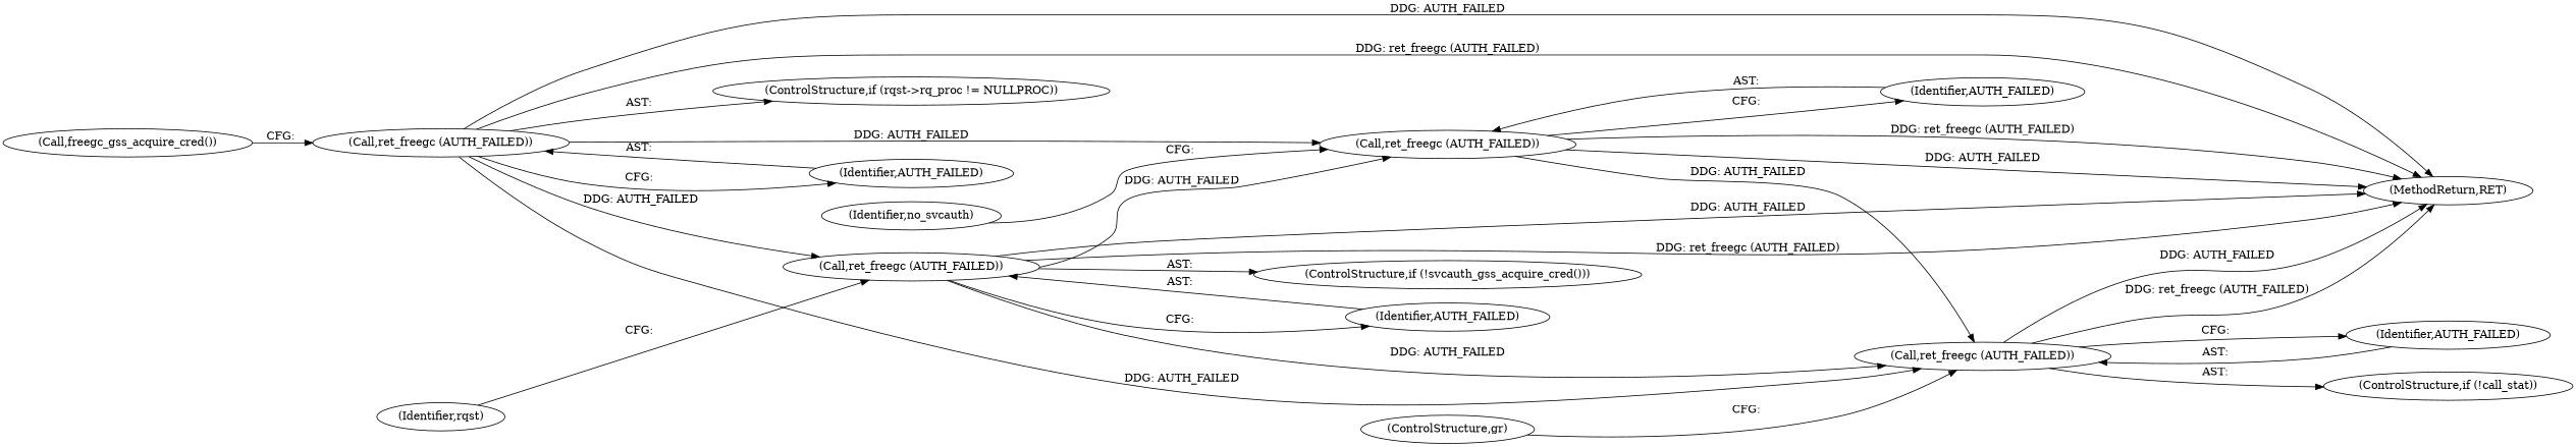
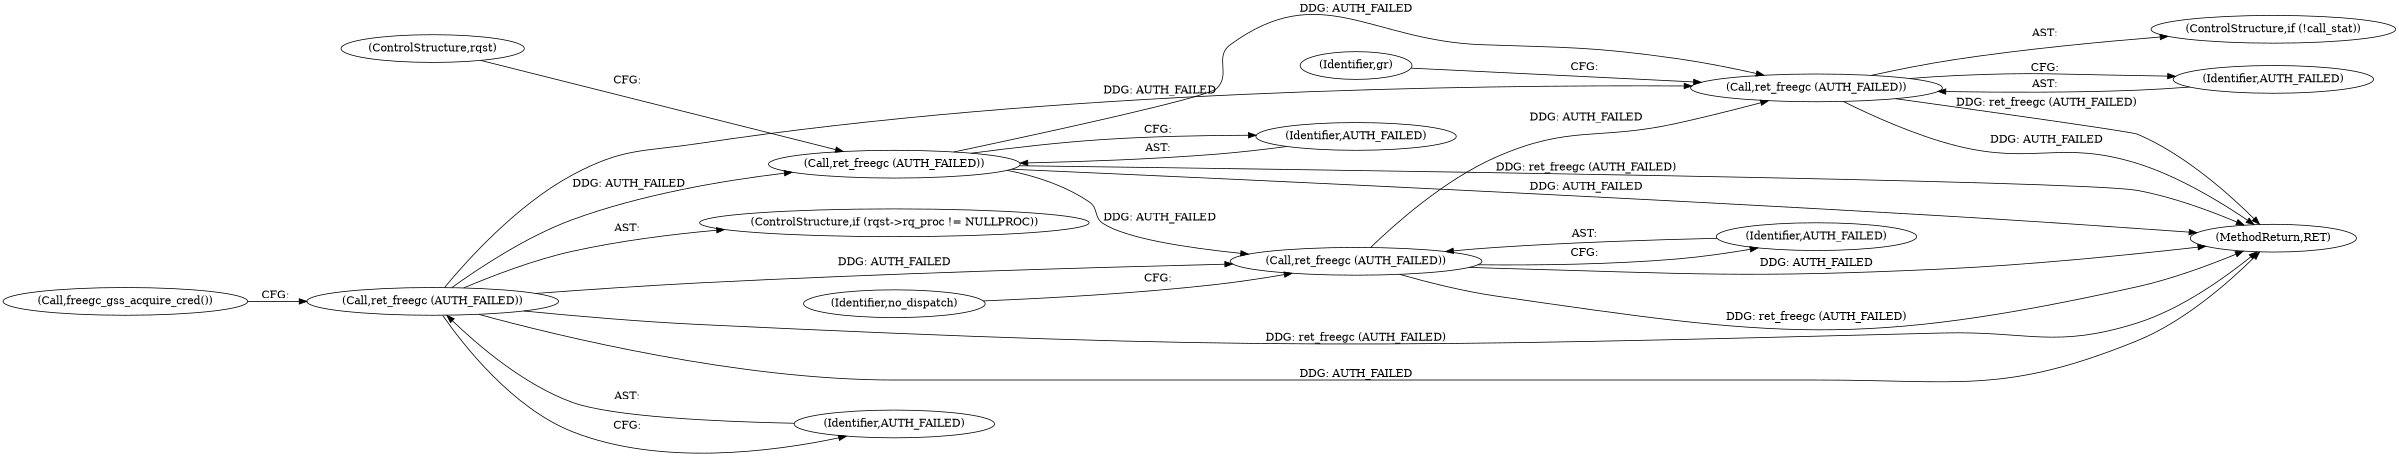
  digraph {
    rankdir=LR
    n1 [label="(Call,ret_freegc (AUTH_FAILED))"]
    n2 [label="(Call,ret_freegc (AUTH_FAILED))"]
    n3 [label="(MethodReturn,RET)"]
    n4 [label="(Identifier,AUTH_FAILED)"]
    n5 [label="(Identifier,AUTH_FAILED)"]
    n6 [label="(ControlStructure,if (!call_stat))"]
    n7 [label="(Call,ret_freegc (AUTH_FAILED))"]
    n8 [label="(Identifier,AUTH_FAILED)"]
-   n9 [label="(ControlStructure,if (!svcauth_gss_acquire_cred()))"]
    n10 [label="(Call,ret_freegc (AUTH_FAILED))"]
    n11 [label="(Identifier,AUTH_FAILED)"]
    n12 [label="(ControlStructure,if (rqst->rq_proc != NULLPROC))"]
-   n13 [label="(Identifier,no_svcauth)"]
-   n14 [label="(Identifier,rqst)"]
-   n15 [label="(ControlStructure,gr)"]
+   n13 [label="(Identifier,no_dispatch)"]
+   n14 [label="(ControlStructure,rqst)"]
+   n15 [label="(Identifier,gr)"]
    n16 [label="(Call,freegc_gss_acquire_cred())"]
    n1 -> n2 [label="DDG: AUTH_FAILED"]
    n1 -> n3 [label="DDG: ret_freegc (AUTH_FAILED)"]
    n1 -> n3 [label="DDG: AUTH_FAILED"]
    n1 -> n4 [label="CFG: "]
    n2 -> n3 [label="DDG: AUTH_FAILED"]
    n2 -> n3 [label="DDG: ret_freegc (AUTH_FAILED)"]
    n2 -> n5 [label="CFG: "]
    n2 -> n6 [label="AST: "]
    n4 -> n1 [label="AST: "]
    n5 -> n2 [label="AST: "]
    n7 -> n1 [label="DDG: AUTH_FAILED"]
    n7 -> n2 [label="DDG: AUTH_FAILED"]
    n7 -> n3 [label="DDG: ret_freegc (AUTH_FAILED)"]
    n7 -> n3 [label="DDG: AUTH_FAILED"]
    n7 -> n8 [label="CFG: "]
-   n7 -> n9 [label="AST: "]
    n8 -> n7 [label="AST: "]
    n10 -> n1 [label="DDG: AUTH_FAILED"]
    n10 -> n2 [label="DDG: AUTH_FAILED"]
    n10 -> n3 [label="DDG: ret_freegc (AUTH_FAILED)"]
    n10 -> n3 [label="DDG: AUTH_FAILED"]
    n10 -> n7 [label="DDG: AUTH_FAILED"]
    n10 -> n11 [label="CFG: "]
    n10 -> n12 [label="AST: "]
    n11 -> n10 [label="AST: "]
    n13 -> n1 [label="CFG: "]
    n14 -> n7 [label="CFG: "]
    n15 -> n2 [label="CFG: "]
    n16 -> n10 [label="CFG: "]
  }
